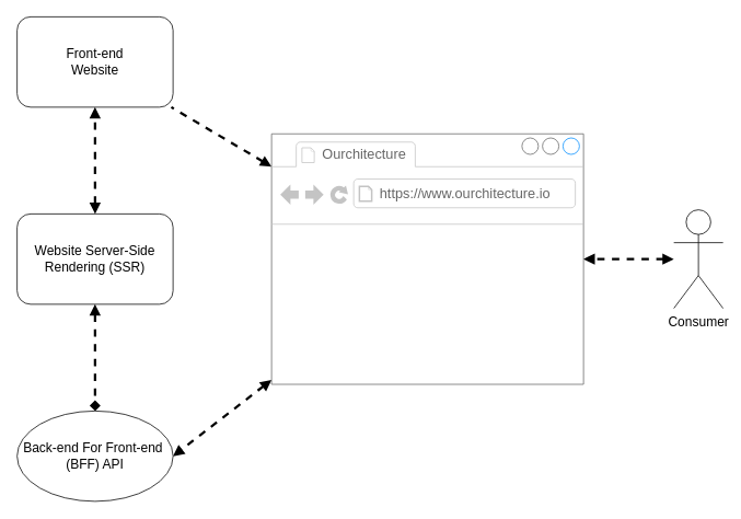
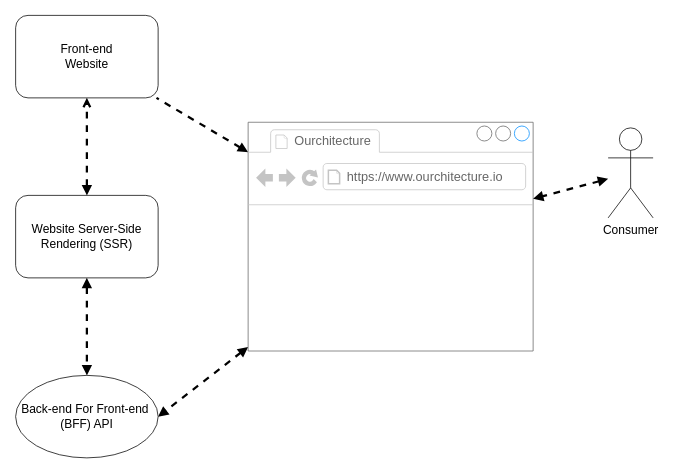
  <mxCell id="0" />
  <mxCell id="1" parent="0" />
- <mxCell id="2" style="edgeStyle=none;html=1;fontSize=16;strokeWidth=3;dashed=1;endArrow=block;endFill=1;startArrow=block;startFill=1;shadow=0;" edge="1" parent="1" source="4" target="5"><mxGeometry relative="1" as="geometry" /></mxCell>
- <mxCell id="3" style="edgeStyle=none;sketch=0;html=1;shadow=0;dashed=1;strokeWidth=3;fontSize=16;startArrow=block;startFill=1;endArrow=diamond;endFill=1;" edge="1" parent="1" source="4" target="6"><mxGeometry relative="1" as="geometry" /></mxCell>
+ <mxCell id="2" style="edgeStyle=none;html=1;fontSize=16;strokeWidth=3;dashed=1;endArrow=open;endFill=1;startArrow=block;startFill=1;shadow=0;" edge="1" parent="1" source="4" target="5"><mxGeometry relative="1" as="geometry" /></mxCell>
+ <mxCell id="3" style="edgeStyle=none;sketch=0;html=1;shadow=0;dashed=1;strokeWidth=3;fontSize=16;startArrow=block;startFill=1;endArrow=block;endFill=1;" edge="1" parent="1" source="4" target="6"><mxGeometry relative="1" as="geometry" /></mxCell>
  <mxCell id="4" value="Website Server-Side Rendering (SSR)" style="rounded=1;whiteSpace=wrap;html=1;fontSize=16;" vertex="1" parent="1"><mxGeometry x="20" y="260" width="190" height="110" as="geometry" /></mxCell>
  <mxCell id="5" value="Front-end&lt;br style=&quot;font-size: 16px;&quot;&gt;Website" style="rounded=1;whiteSpace=wrap;html=1;fontSize=16;" vertex="1" parent="1"><mxGeometry x="20" y="20" width="190" height="110" as="geometry" /></mxCell>
  <mxCell id="6" value="Back-end For Front-end&amp;nbsp; (BFF) API" style="ellipse;whiteSpace=wrap;html=1;fontSize=16;" vertex="1" parent="1"><mxGeometry x="20" y="500" width="190" height="110" as="geometry" /></mxCell>
  <mxCell id="7" value="" style="edgeStyle=none;sketch=0;html=1;shadow=0;dashed=1;strokeWidth=3;fontSize=16;startArrow=block;startFill=1;endArrow=none;endFill=0;" edge="1" parent="1" source="9" target="5"><mxGeometry relative="1" as="geometry" /></mxCell>
  <mxCell id="8" style="edgeStyle=none;sketch=0;html=1;entryX=1;entryY=0.5;entryDx=0;entryDy=0;shadow=0;dashed=1;strokeWidth=3;fontSize=16;startArrow=block;startFill=1;endArrow=block;endFill=1;" edge="1" parent="1" source="9" target="6"><mxGeometry relative="1" as="geometry" /></mxCell>
  <mxCell id="9" value="" style="strokeWidth=1;shadow=0;dashed=0;align=center;html=1;shape=mxgraph.mockup.containers.browserWindow;rSize=0;strokeColor=#666666;strokeColor2=#008cff;strokeColor3=#c4c4c4;mainText=,;recursiveResize=0;fontSize=16;" vertex="1" parent="1"><mxGeometry x="330" y="162.5" width="380" height="305" as="geometry" /></mxCell>
  <mxCell id="10" value="Ourchitecture" style="strokeWidth=1;shadow=0;dashed=0;align=center;html=1;shape=mxgraph.mockup.containers.anchor;fontSize=17;fontColor=#666666;align=left;" vertex="1" parent="9"><mxGeometry x="60" y="12" width="110" height="26" as="geometry" /></mxCell>
  <mxCell id="11" value="https://www.ourchitecture.io" style="strokeWidth=1;shadow=0;dashed=0;align=center;html=1;shape=mxgraph.mockup.containers.anchor;rSize=0;fontSize=17;fontColor=#666666;align=left;" vertex="1" parent="9"><mxGeometry x="130" y="60" width="250" height="26" as="geometry" /></mxCell>
  <mxCell id="12" style="edgeStyle=none;sketch=0;html=1;shadow=0;dashed=1;strokeWidth=3;fontSize=16;startArrow=block;startFill=1;endArrow=block;endFill=1;" edge="1" parent="1" source="13" target="9"><mxGeometry relative="1" as="geometry" /></mxCell>
- <mxCell id="13" value="Consumer" style="shape=umlActor;verticalLabelPosition=bottom;verticalAlign=top;html=1;outlineConnect=0;fontSize=16;" vertex="1" parent="1"><mxGeometry x="820" y="255" width="60" height="120" as="geometry" /></mxCell>
+ <mxCell id="13" value="Consumer" style="shape=umlActor;verticalLabelPosition=bottom;verticalAlign=top;html=1;outlineConnect=0;fontSize=16;" vertex="1" parent="1"><mxGeometry x="810" y="170" width="60" height="120" as="geometry" /></mxCell>
